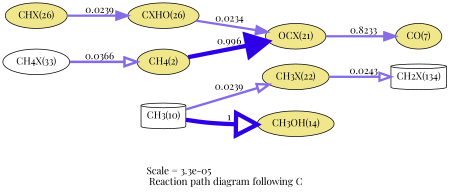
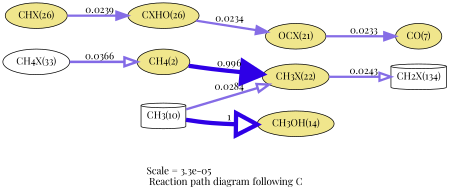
  digraph {
    fontname="Playfair Display"
    label="Scale = 3.3e-05\l Reaction path diagram following C"
    rankdir=LR
    node [fillcolor=khaki fontname="Playfair Display" shape=ellipse style=filled]
    edge [arrowhead=onormal arrowsize=3 color="0.7, 1.5, 0.9" fontname="Playfair Display" penwidth=6]
    n1 [fillcolor=white label="CH4X(33)"]
    n2 [label="CH4(2)"]
    n3 [label="CH3X(22)"]
    n4 [fillcolor=white label="CH2X(134)" shape=cylinder]
    n5 [label="CH3OH(14)"]
    n6 [fillcolor=white label="CH3(10)" shape=cylinder]
    n7 [label="CHX(26)"]
    n8 [label="CXHO(26)"]
    n9 [label="OCX(21)"]
    n10 [label="CO(7)"]
    n1 -> n2 [arrowsize=1.75 color="0.7, 0.537, 0.9" label=" 0.0366" penwidth=3.5]
-   n2 -> n9 [arrowhead=normal label=" 0.996"]
+   n2 -> n3 [arrowhead=normal label=" 0.996"]
    n3 -> n4 [arrowsize=1.6 color="0.7, 0.524, 0.9" label=" 0.0243" penwidth=3.19]
-   n6 -> n3 [arrowsize=1.66 color="0.7, 0.528, 0.9" label=" 0.0239" penwidth=3.31]
+   n6 -> n3 [arrowsize=1.66 color="0.7, 0.528, 0.9" label=" 0.0284" penwidth=3.31]
    n6 -> n5 [label=" 1"]
    n7 -> n8 [arrowhead=normal arrowsize=1.59 color="0.7, 0.524, 0.9" label=" 0.0239" penwidth=3.18]
    n8 -> n9 [arrowhead=normal arrowsize=1.58 color="0.7, 0.523, 0.9" label=" 0.0234" penwidth=3.16]
-   n9 -> n10 [arrowhead=normal arrowsize=1.58 color="0.7, 0.523, 0.9" label=" 0.8233" penwidth=3.16]
+   n9 -> n10 [arrowhead=normal arrowsize=1.58 color="0.7, 0.523, 0.9" label=" 0.0233" penwidth=3.16]
  }
